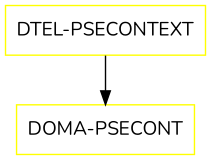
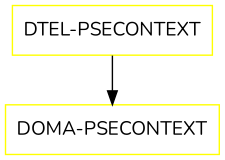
  digraph {
    fontname=Nunito
    node [color=yellow shape=box fontname=Nunito]
    "DTEL-PSECONTEXT"
-   "DOMA-PSECONT"
+   "DOMA-PSECONT" [label="DOMA-PSECONTEXT"]
    "DTEL-PSECONTEXT" -> "DOMA-PSECONT" [fontname=Nunito]
  }
